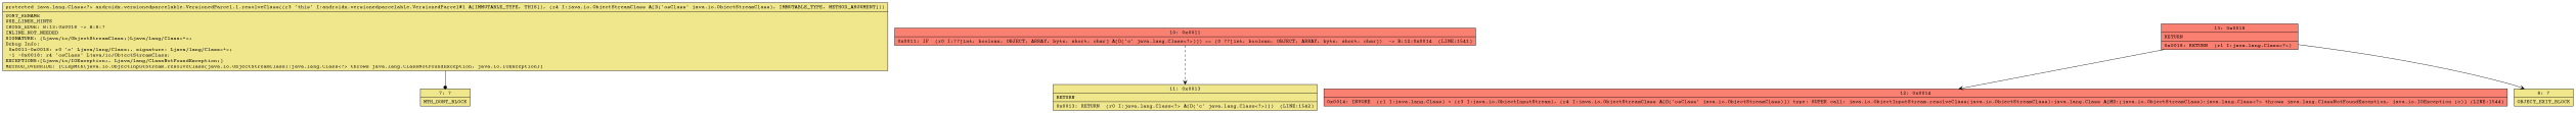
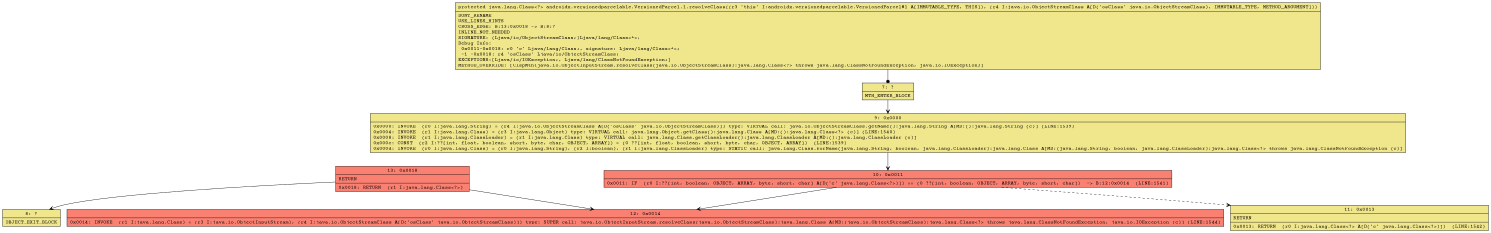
  digraph {
    fontname="Courier Prime"
    node [fillcolor=khaki fontname="Courier Prime" shape=record style=filled]
    edge [arrowhead=vee fontname="Courier Prime"]
-   n1 [label="{7\:\ ?|MTH_DONT_BLOCK\l}"]
+   n1 [label="{7\:\ ?|MTH_ENTER_BLOCK\l}"]
+   n2 [label="{9\:\ 0x0000|0x0000: INVOKE  (r0 I:java.lang.String) = (r4 I:java.io.ObjectStreamClass A[D('osClass' java.io.ObjectStreamClass)]) type: VIRTUAL call: java.io.ObjectStreamClass.getName():java.lang.String A[MD:():java.lang.String (c)] (LINE:1539)\l0x0004: INVOKE  (r1 I:java.lang.Class) = (r3 I:java.lang.Object) type: VIRTUAL call: java.lang.Object.getClass():java.lang.Class A[MD:():java.lang.Class\<?\> (c)] (LINE:1540)\l0x0008: INVOKE  (r1 I:java.lang.ClassLoader) = (r1 I:java.lang.Class) type: VIRTUAL call: java.lang.Class.getClassLoader():java.lang.ClassLoader A[MD:():java.lang.ClassLoader (c)]\l0x000c: CONST  (r2 I:??[int, float, boolean, short, byte, char, OBJECT, ARRAY]) = (0 ??[int, float, boolean, short, byte, char, OBJECT, ARRAY])  (LINE:1539)\l0x000d: INVOKE  (r0 I:java.lang.Class) = (r0 I:java.lang.String), (r2 I:boolean), (r1 I:java.lang.ClassLoader) type: STATIC call: java.lang.Class.forName(java.lang.String, boolean, java.lang.ClassLoader):java.lang.Class A[MD:(java.lang.String, boolean, java.lang.ClassLoader):java.lang.Class\<?\> throws java.lang.ClassNotFoundException (c)]\l}"]
    n3 [fillcolor=salmon label="{10\:\ 0x0011|0x0011: IF  (r0 I:??[int, boolean, OBJECT, ARRAY, byte, short, char] A[D('c' java.lang.Class\<?\>)]) == (0 ??[int, boolean, OBJECT, ARRAY, byte, short, char])  \-\> B:12:0x0014  (LINE:1541)\l}"]
    n4 [label="{11\:\ 0x0013|RETURN\l|0x0013: RETURN  (r0 I:java.lang.Class\<?\> A[D('c' java.lang.Class\<?\>)])  (LINE:1542)\l}"]
    n5 [fillcolor=salmon label="{12\:\ 0x0014|0x0014: INVOKE  (r1 I:java.lang.Class) = (r3 I:java.io.ObjectInputStream), (r4 I:java.io.ObjectStreamClass A[D('osClass' java.io.ObjectStreamClass)]) type: SUPER call: java.io.ObjectInputStream.resolveClass(java.io.ObjectStreamClass):java.lang.Class A[MD:(java.io.ObjectStreamClass):java.lang.Class\<?\> throws java.lang.ClassNotFoundException, java.io.IOException (c)] (LINE:1544)\l}"]
    n6 [label="{8\:\ ?|OBJECT_EXIT_BLOCK\l}"]
    n7 [fillcolor=salmon label="{13\:\ 0x0018|RETURN\l|0x0018: RETURN  (r1 I:java.lang.Class\<?\>) \l}"]
    n8 [label="{protected java.lang.Class\<?\> androidx.versionedparcelable.VersionedParcel.1.resolveClass((r3 'this' I:androidx.versionedparcelable.VersionedParcel$1 A[IMMUTABLE_TYPE, THIS]), (r4 I:java.io.ObjectStreamClass A[D('osClass' java.io.ObjectStreamClass), IMMUTABLE_TYPE, METHOD_ARGUMENT]))  | DONT_RENAME\lUSE_LINES_HINTS\lCROSS_EDGE: B:13:0x0018 \-\> B:8:?\lINLINE_NOT_NEEDED\lSIGNATURE: (Ljava\/io\/ObjectStreamClass;)Ljava\/lang\/Class\<*\>;\lDebug Info:\l  0x0011\-0x0018: r0 'c' Ljava\/lang\/Class;, signature: Ljava\/lang\/Class\<*\>;\l  \-1 \-0x0018: r4 'osClass' Ljava\/io\/ObjectStreamClass;\lEXCEPTIONS:[Ljava\/io\/IOException;, Ljava\/lang\/ClassNotFoundException;]\lMETHOD_OVERRIDE: [ClspMth\{java.io.ObjectInputStream.resolveClass(java.io.ObjectStreamClass):java.lang.Class\<?\> throws java.lang.ClassNotFoundException, java.io.IOException\}]\l}"]
+   n1 -> n2
+   n2 -> n3
    n3 -> n4 [style=dashed]
+   n3 -> n5
    n7 -> n5
    n7 -> n6
    n8 -> n1 [arrowhead=dot]
  }
